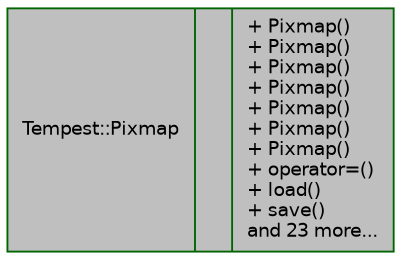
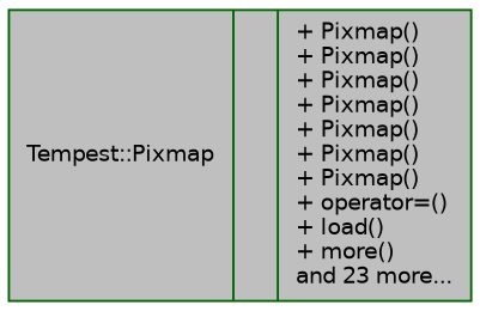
  digraph {
    rankdir=LR
-   n1 [color=darkgreen fillcolor=grey75 fontcolor=black fontname=Helvetica fontsize=10 height=0.2 label="{Tempest::Pixmap\n||+ Pixmap()\l+ Pixmap()\l+ Pixmap()\l+ Pixmap()\l+ Pixmap()\l+ Pixmap()\l+ Pixmap()\l+ operator=()\l+ load()\l+ save()\land 23 more...\l}" shape=record style=filled width=0.4]
+   n1 [color=darkgreen fillcolor=grey75 fontcolor=black fontname=Helvetica fontsize=10 height=0.2 label="{Tempest::Pixmap\n||+ Pixmap()\l+ Pixmap()\l+ Pixmap()\l+ Pixmap()\l+ Pixmap()\l+ Pixmap()\l+ Pixmap()\l+ operator=()\l+ load()\l+ more()\land 23 more...\l}" shape=record style=filled width=0.4]
  }
